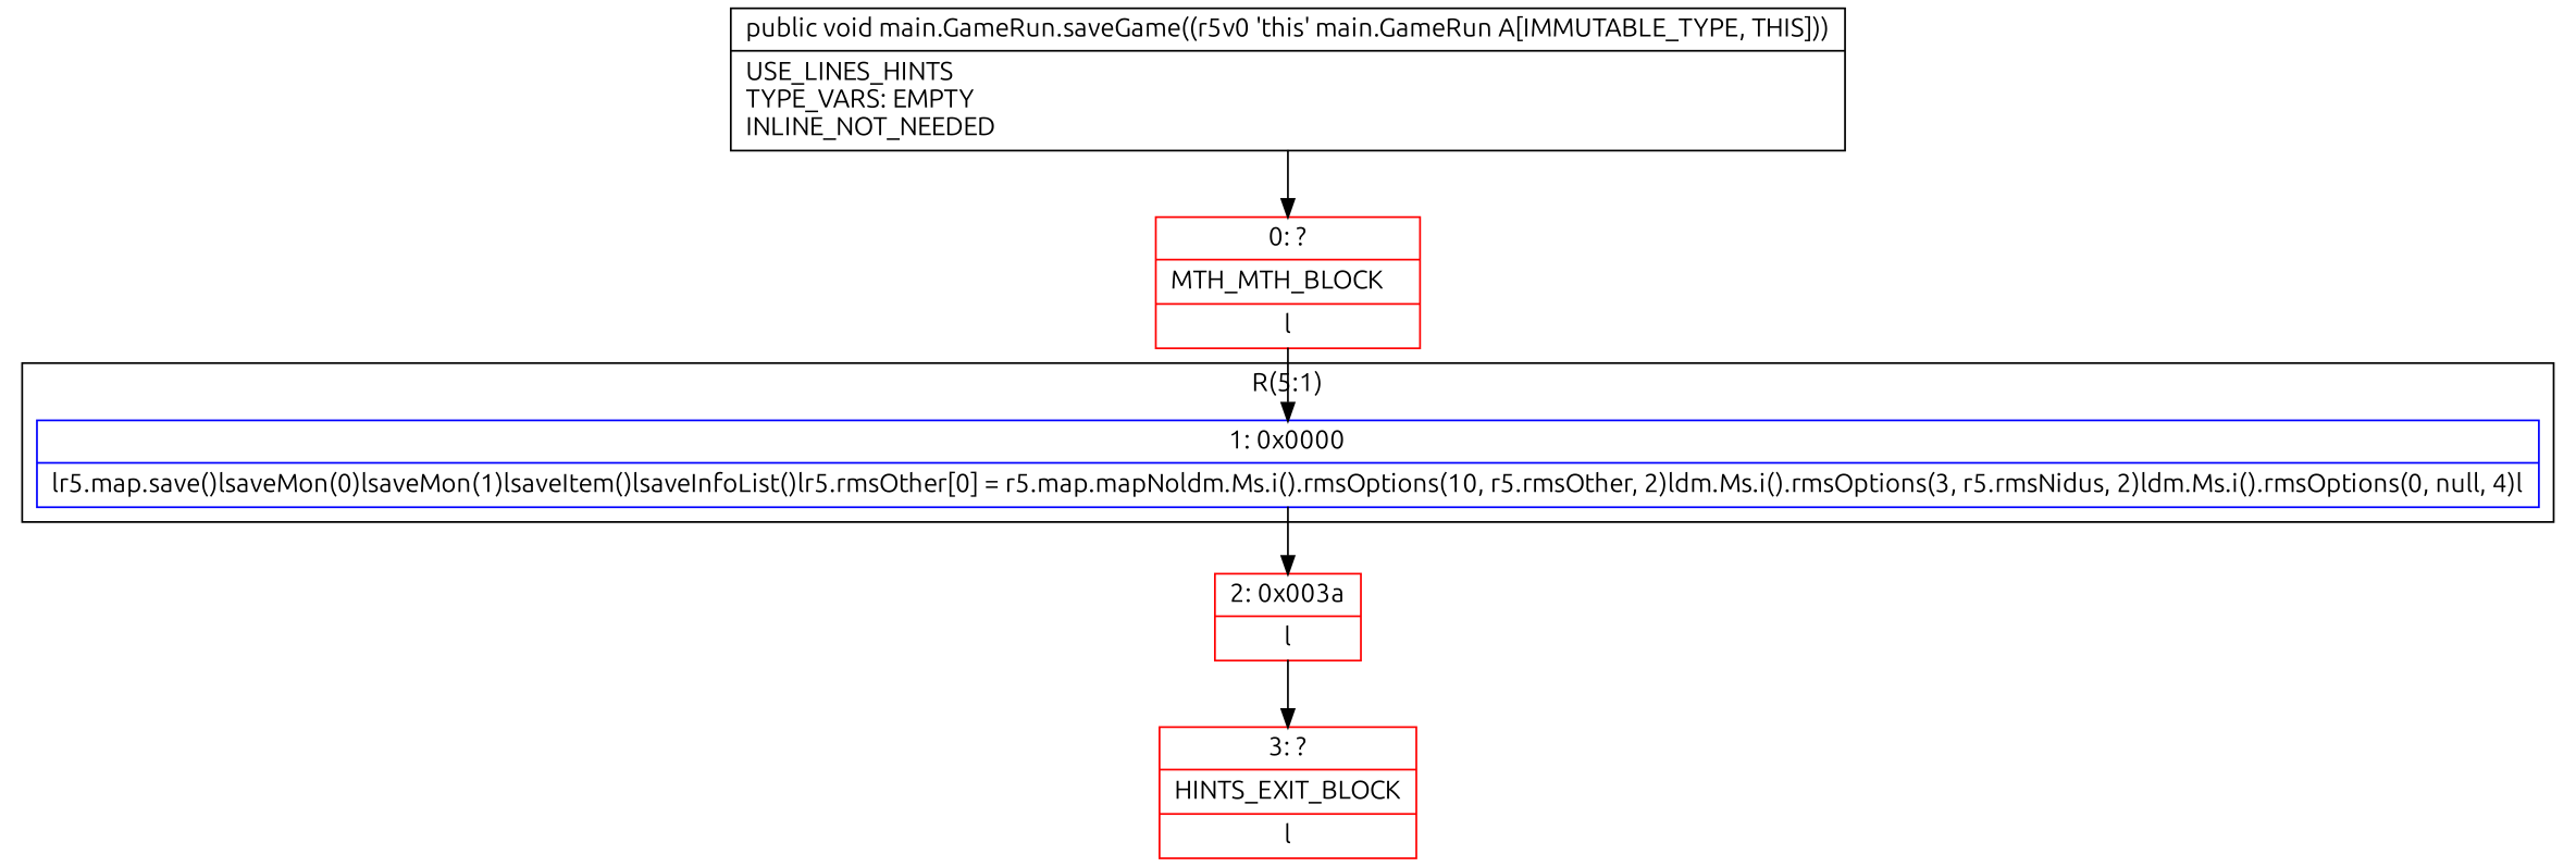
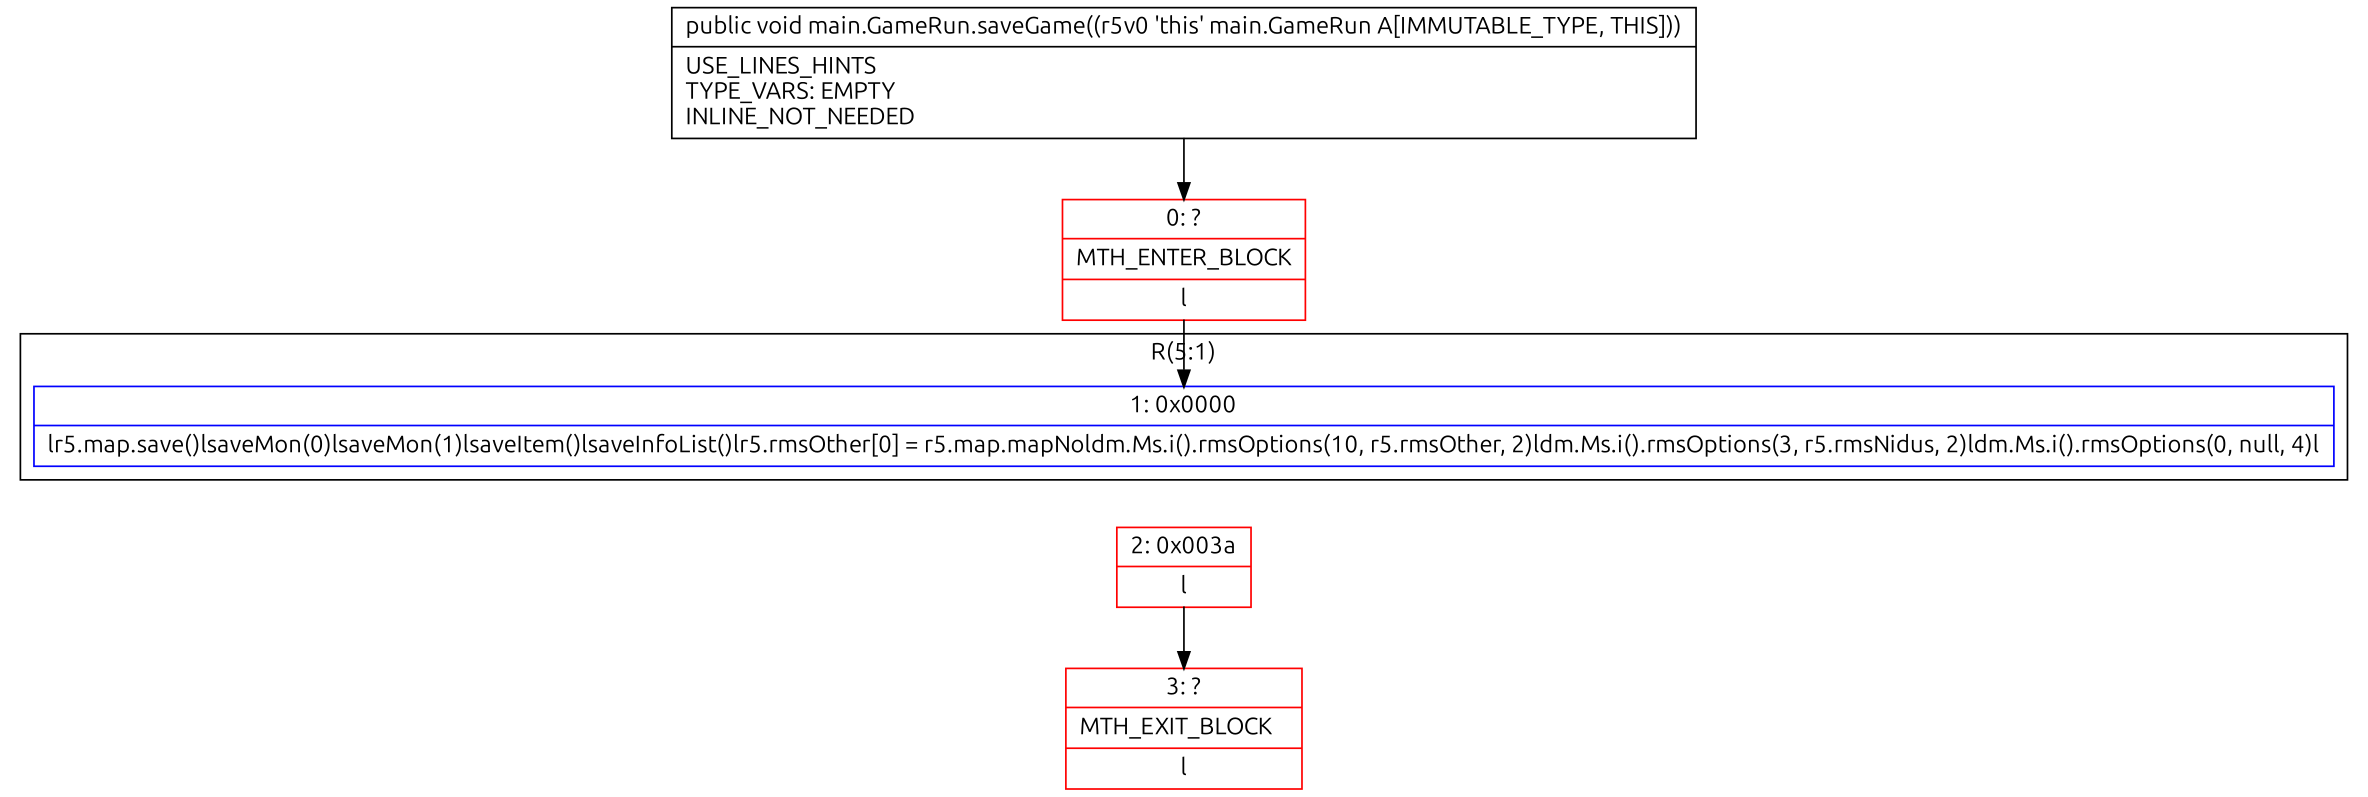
  digraph {
    fontname=Ubuntu
    node [color=red fontname=Ubuntu shape=record]
    edge [fontname=Ubuntu]
    n1 [color=blue label="{1\:\ 0x0000|lr5.map.save()lsaveMon(0)lsaveMon(1)lsaveItem()lsaveInfoList()lr5.rmsOther[0] = r5.map.mapNoldm.Ms.i().rmsOptions(10, r5.rmsOther, 2)ldm.Ms.i().rmsOptions(3, r5.rmsNidus, 2)ldm.Ms.i().rmsOptions(0, null, 4)l}"]
    n2 [label="{2\:\ 0x003a|l}"]
-   n3 [label="{3\:\ ?|HINTS_EXIT_BLOCK\l|l}"]
-   n4 [label="{0\:\ ?|MTH_MTH_BLOCK\l|l}"]
+   n3 [label="{3\:\ ?|MTH_EXIT_BLOCK\l|l}"]
+   n4 [label="{0\:\ ?|MTH_ENTER_BLOCK\l|l}"]
    n5 [label="{public void main.GameRun.saveGame((r5v0 'this' main.GameRun A[IMMUTABLE_TYPE, THIS]))  | USE_LINES_HINTS\lTYPE_VARS: EMPTY\lINLINE_NOT_NEEDED\l}" color=""]
    subgraph cluster_1 {
      label="R(5:1)"
      n1
    }
-   n1 -> n2
    n2 -> n3
    n4 -> n1
    n5 -> n4
  }
